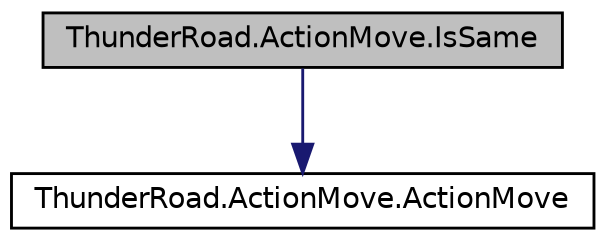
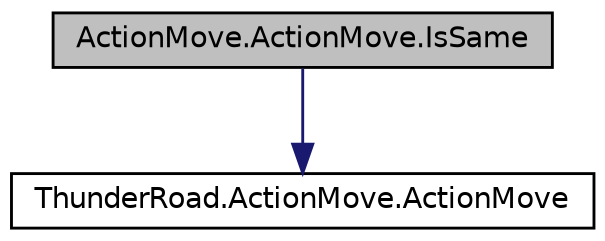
  digraph {
    rankdir=TB
    node [color=black fontname=Helvetica fontsize=10 shape=record style=filled]
-   n1 [fillcolor=grey75 fontcolor=black height=0.2 label="ThunderRoad.ActionMove.IsSame" width=0.4]
+   n1 [fillcolor=grey75 fontcolor=black height=0.2 label="ActionMove.ActionMove.IsSame" width=0.4]
    n2 [fillcolor=white height=0.2 label="ThunderRoad.ActionMove.ActionMove" width=0.4]
    n1 -> n2 [color=midnightblue fontname=Helvetica fontsize=10 labelfontname=Helvetica labelfontsize=10 style=solid]
  }
